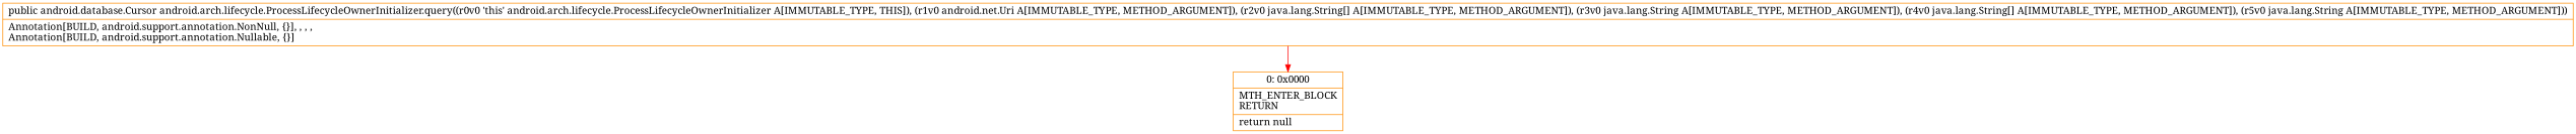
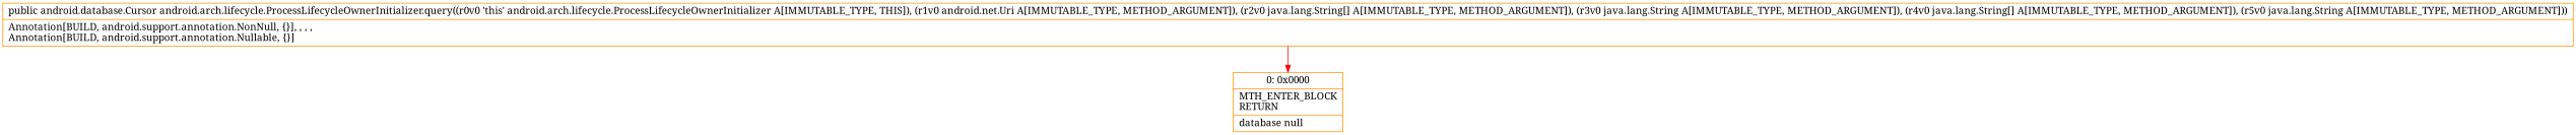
  digraph {
    fontname="Noto Serif"
    node [shape=record color=darkorange fontname="Noto Serif"]
-   n1 [label="{0\:\ 0x0000|MTH_ENTER_BLOCK\lRETURN\l|return null\l}"]
+   n1 [label="{0\:\ 0x0000|MTH_ENTER_BLOCK\lRETURN\l|database null\l}"]
    n2 [label="{public android.database.Cursor android.arch.lifecycle.ProcessLifecycleOwnerInitializer.query((r0v0 'this' android.arch.lifecycle.ProcessLifecycleOwnerInitializer A[IMMUTABLE_TYPE, THIS]), (r1v0 android.net.Uri A[IMMUTABLE_TYPE, METHOD_ARGUMENT]), (r2v0 java.lang.String[] A[IMMUTABLE_TYPE, METHOD_ARGUMENT]), (r3v0 java.lang.String A[IMMUTABLE_TYPE, METHOD_ARGUMENT]), (r4v0 java.lang.String[] A[IMMUTABLE_TYPE, METHOD_ARGUMENT]), (r5v0 java.lang.String A[IMMUTABLE_TYPE, METHOD_ARGUMENT]))  | Annotation[BUILD, android.support.annotation.NonNull, \{\}], , , , \lAnnotation[BUILD, android.support.annotation.Nullable, \{\}]\l}"]
    n2 -> n1 [color=red arrowhead=normal fontname="Noto Serif"]
  }
